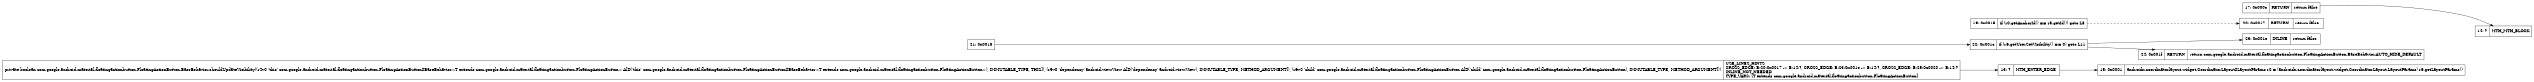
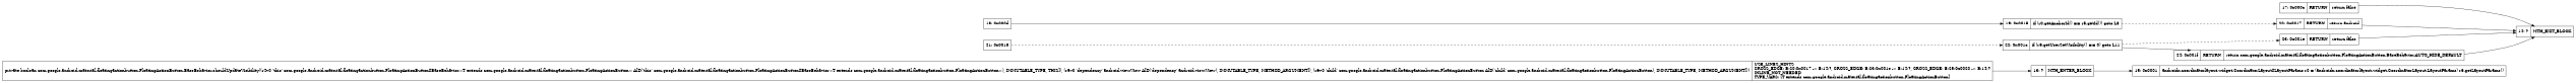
  digraph {
    rankdir=LR
    node [shape=record]
-   n1 [label="{13\:\ ?|MTH_ENTER_EDGE\l}"]
+   n1 [label="{13\:\ ?|MTH_ENTER_BLOCK\l}"]
    n2 [label="{15\:\ 0x0001|androidx.coordinatorlayout.widget.CoordinatorLayout$LayoutParams r0 = (androidx.coordinatorlayout.widget.CoordinatorLayout.LayoutParams) r6.getLayoutParams()\l}"]
    n3 [label="{17\:\ 0x000c|RETURN\l|return false\l}"]
-   n4 [label="{14\:\ ?|MTH_MTH_BLOCK\l}"]
+   n4 [label="{14\:\ ?|MTH_EXIT_BLOCK\l}"]
+   n5 [label="{18\:\ 0x000d}"]
    n6 [label="{19\:\ 0x0015|if (r0.getAnchorId() == r5.getId()) goto L8\l}"]
-   n7 [label="{20\:\ 0x0017|RETURN\l|return false\l}"]
+   n7 [label="{20\:\ 0x0017|RETURN\l|return android\l}"]
    n8 [label="{21\:\ 0x0018}"]
    n9 [label="{22\:\ 0x001c|if (r6.getUserSetVisibility() == 0) goto L11\l}"]
-   n10 [label="{23\:\ 0x001e|INLINE\l|return false\l}"]
+   n10 [label="{23\:\ 0x001e|RETURN\l|return false\l}"]
    n11 [label="{24\:\ 0x001f|RETURN\l|return com.google.android.material.floatingactionbutton.FloatingActionButton.BaseBehavior.AUTO_HIDE_DEFAULT\l}"]
    n12 [label="{private boolean com.google.android.material.floatingactionbutton.FloatingActionButton.BaseBehavior.shouldUpdateVisibility((r4v0 'this' com.google.android.material.floatingactionbutton.FloatingActionButton$BaseBehavior\<T extends com.google.android.material.floatingactionbutton.FloatingActionButton\> A[D('this' com.google.android.material.floatingactionbutton.FloatingActionButton$BaseBehavior\<T extends com.google.android.material.floatingactionbutton.FloatingActionButton\>), IMMUTABLE_TYPE, THIS]), (r5v0 'dependency' android.view.View A[D('dependency' android.view.View), IMMUTABLE_TYPE, METHOD_ARGUMENT]), (r6v0 'child' com.google.android.material.floatingactionbutton.FloatingActionButton A[D('child' com.google.android.material.floatingactionbutton.FloatingActionButton), IMMUTABLE_TYPE, METHOD_ARGUMENT]))  | USE_LINES_HINTS\lCROSS_EDGE: B:20:0x0017 \-\> B:14:?, CROSS_EDGE: B:23:0x001e \-\> B:14:?, CROSS_EDGE: B:25:0x0020 \-\> B:14:?\lINLINE_NOT_NEEDED\lTYPE_VARS: [T extends com.google.android.material.floatingactionbutton.FloatingActionButton]\l}"]
    n1 -> n2
    n3 -> n4
+   n5 -> n6
    n6 -> n7 [style=dashed]
-   n8 -> n9
-   n9 -> n10 [style=solid]
+   n7 -> n4
+   n8 -> n9 [style=dashed]
+   n9 -> n10 [style=dashed]
    n9 -> n11
+   n10 -> n4
+   n11 -> n4
    n12 -> n1
  }
